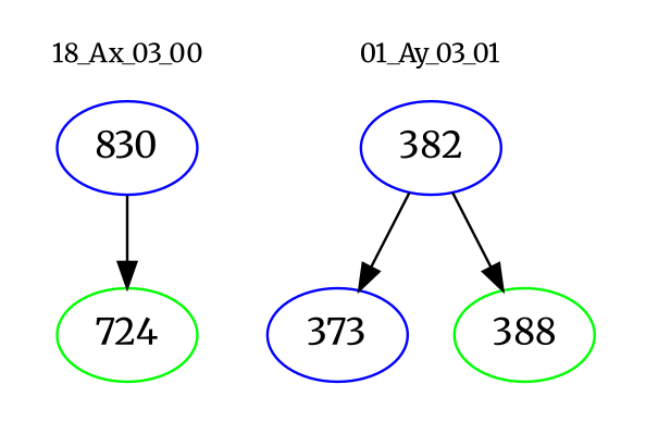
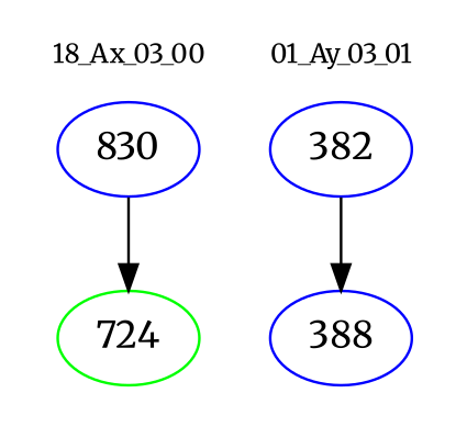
  digraph {
    fontname=Merriweather
    node [color=blue fontname=Merriweather]
    edge [color=black fontname=Merriweather]
    n1 [label=830]
    n2 [color=green label=724]
    n3 [label=382]
-   n4 [label=373]
-   n5 [color=green label=388]
+   n5 [label=388]
    subgraph cluster_1 {
      color=white
      fontsize=10
      label="18_Ax_03_00"
      n1
      n2
    }
    subgraph cluster_2 {
      color=white
      fontsize=10
      label="01_Ay_03_01"
      n3
-     n4
      n5
    }
    n1 -> n2
-   n3 -> n4
    n3 -> n5
  }
